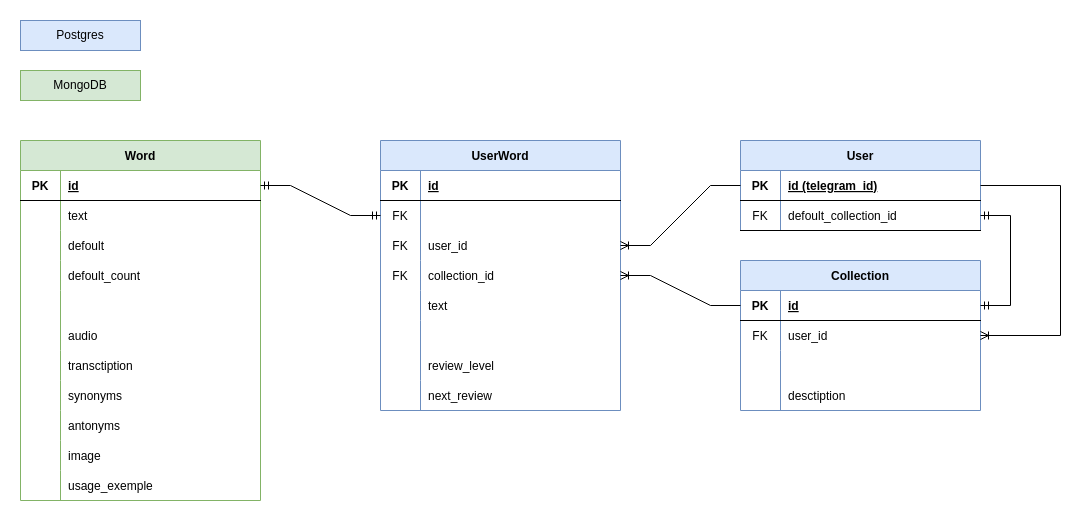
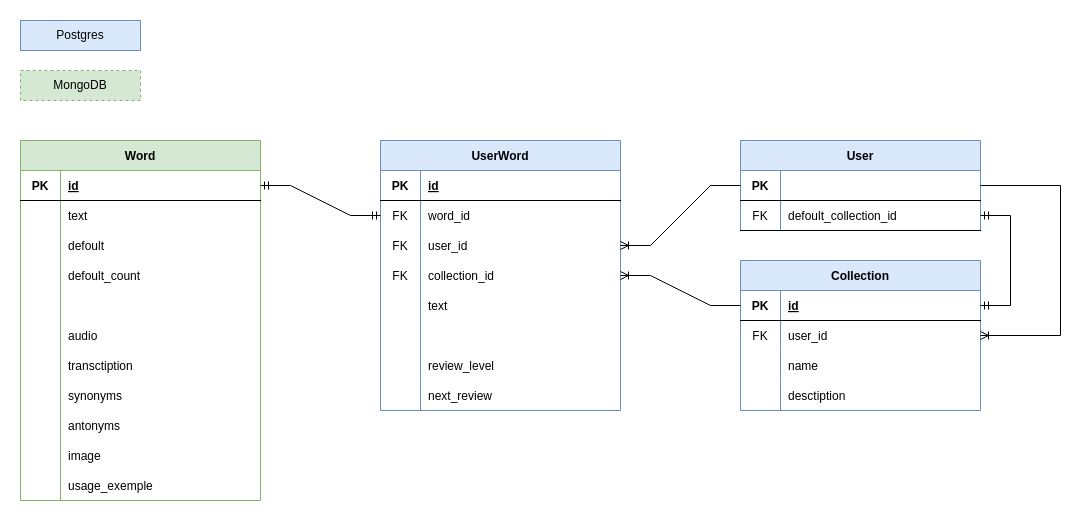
  <mxCell id="0" />
  <mxCell id="1" parent="0" />
  <mxCell id="2" value="Word" style="shape=table;startSize=30;container=1;collapsible=1;childLayout=tableLayout;fixedRows=1;rowLines=0;fontStyle=1;align=center;resizeLast=1;fillColor=#d5e8d4;strokeColor=#82b366;" parent="1" vertex="1"><mxGeometry x="20" y="140" width="240" height="360" as="geometry"><mxRectangle x="120" y="120" width="100" height="30" as="alternateBounds" /></mxGeometry></mxCell>
  <mxCell id="3" value="" style="shape=partialRectangle;collapsible=0;dropTarget=0;pointerEvents=0;fillColor=none;points=[[0,0.5],[1,0.5]];portConstraint=eastwest;top=0;left=0;right=0;bottom=1;" parent="2" vertex="1"><mxGeometry y="30" width="240" height="30" as="geometry" /></mxCell>
  <mxCell id="4" value="PK" style="shape=partialRectangle;overflow=hidden;connectable=0;fillColor=none;top=0;left=0;bottom=0;right=0;fontStyle=1;" parent="3" vertex="1"><mxGeometry width="40" height="30" as="geometry"><mxRectangle width="40" height="30" as="alternateBounds" /></mxGeometry></mxCell>
  <mxCell id="5" value="id" style="shape=partialRectangle;overflow=hidden;connectable=0;fillColor=none;top=0;left=0;bottom=0;right=0;align=left;spacingLeft=6;fontStyle=5;" parent="3" vertex="1"><mxGeometry x="40" width="200" height="30" as="geometry"><mxRectangle width="200" height="30" as="alternateBounds" /></mxGeometry></mxCell>
  <mxCell id="6" value="" style="shape=partialRectangle;collapsible=0;dropTarget=0;pointerEvents=0;fillColor=none;points=[[0,0.5],[1,0.5]];portConstraint=eastwest;top=0;left=0;right=0;bottom=0;" parent="2" vertex="1"><mxGeometry y="60" width="240" height="30" as="geometry" /></mxCell>
  <mxCell id="7" value="" style="shape=partialRectangle;overflow=hidden;connectable=0;fillColor=none;top=0;left=0;bottom=0;right=0;" parent="6" vertex="1"><mxGeometry width="40" height="30" as="geometry"><mxRectangle width="40" height="30" as="alternateBounds" /></mxGeometry></mxCell>
  <mxCell id="8" value="text" style="shape=partialRectangle;overflow=hidden;connectable=0;fillColor=none;top=0;left=0;bottom=0;right=0;align=left;spacingLeft=6;" parent="6" vertex="1"><mxGeometry x="40" width="200" height="30" as="geometry"><mxRectangle width="200" height="30" as="alternateBounds" /></mxGeometry></mxCell>
  <mxCell id="9" value="" style="shape=partialRectangle;collapsible=0;dropTarget=0;pointerEvents=0;fillColor=none;points=[[0,0.5],[1,0.5]];portConstraint=eastwest;top=0;left=0;right=0;bottom=0;" parent="2" vertex="1"><mxGeometry y="90" width="240" height="30" as="geometry" /></mxCell>
  <mxCell id="10" value="" style="shape=partialRectangle;overflow=hidden;connectable=0;fillColor=none;top=0;left=0;bottom=0;right=0;" parent="9" vertex="1"><mxGeometry width="40" height="30" as="geometry"><mxRectangle width="40" height="30" as="alternateBounds" /></mxGeometry></mxCell>
  <mxCell id="11" value="defoult" style="shape=partialRectangle;overflow=hidden;connectable=0;fillColor=none;top=0;left=0;bottom=0;right=0;align=left;spacingLeft=6;" parent="9" vertex="1"><mxGeometry x="40" width="200" height="30" as="geometry"><mxRectangle width="200" height="30" as="alternateBounds" /></mxGeometry></mxCell>
  <mxCell id="12" style="shape=partialRectangle;collapsible=0;dropTarget=0;pointerEvents=0;fillColor=none;points=[[0,0.5],[1,0.5]];portConstraint=eastwest;top=0;left=0;right=0;bottom=0;" vertex="1" parent="2"><mxGeometry y="120" width="240" height="30" as="geometry" /></mxCell>
  <mxCell id="13" style="shape=partialRectangle;overflow=hidden;connectable=0;fillColor=none;top=0;left=0;bottom=0;right=0;" vertex="1" parent="12"><mxGeometry width="40" height="30" as="geometry"><mxRectangle width="40" height="30" as="alternateBounds" /></mxGeometry></mxCell>
  <mxCell id="14" value="defoult_count" style="shape=partialRectangle;overflow=hidden;connectable=0;fillColor=none;top=0;left=0;bottom=0;right=0;align=left;spacingLeft=6;" vertex="1" parent="12"><mxGeometry x="40" width="200" height="30" as="geometry"><mxRectangle width="200" height="30" as="alternateBounds" /></mxGeometry></mxCell>
  <mxCell id="15" style="shape=partialRectangle;collapsible=0;dropTarget=0;pointerEvents=0;fillColor=none;points=[[0,0.5],[1,0.5]];portConstraint=eastwest;top=0;left=0;right=0;bottom=0;" parent="2" vertex="1"><mxGeometry y="150" width="240" height="30" as="geometry" /></mxCell>
  <mxCell id="16" style="shape=partialRectangle;overflow=hidden;connectable=0;fillColor=none;top=0;left=0;bottom=0;right=0;" parent="15" vertex="1"><mxGeometry width="40" height="30" as="geometry"><mxRectangle width="40" height="30" as="alternateBounds" /></mxGeometry></mxCell>
  <mxCell id="17" value="" style="shape=partialRectangle;collapsible=0;dropTarget=0;pointerEvents=0;fillColor=none;points=[[0,0.5],[1,0.5]];portConstraint=eastwest;top=0;left=0;right=0;bottom=0;" parent="2" vertex="1"><mxGeometry y="180" width="240" height="30" as="geometry" /></mxCell>
  <mxCell id="18" value="" style="shape=partialRectangle;overflow=hidden;connectable=0;fillColor=none;top=0;left=0;bottom=0;right=0;" parent="17" vertex="1"><mxGeometry width="40" height="30" as="geometry"><mxRectangle width="40" height="30" as="alternateBounds" /></mxGeometry></mxCell>
  <mxCell id="19" value="audio" style="shape=partialRectangle;overflow=hidden;connectable=0;fillColor=none;top=0;left=0;bottom=0;right=0;align=left;spacingLeft=6;" parent="17" vertex="1"><mxGeometry x="40" width="200" height="30" as="geometry"><mxRectangle width="200" height="30" as="alternateBounds" /></mxGeometry></mxCell>
  <mxCell id="20" value="" style="shape=partialRectangle;collapsible=0;dropTarget=0;pointerEvents=0;fillColor=none;points=[[0,0.5],[1,0.5]];portConstraint=eastwest;top=0;left=0;right=0;bottom=0;" parent="2" vertex="1"><mxGeometry y="210" width="240" height="30" as="geometry" /></mxCell>
  <mxCell id="21" value="" style="shape=partialRectangle;overflow=hidden;connectable=0;fillColor=none;top=0;left=0;bottom=0;right=0;" parent="20" vertex="1"><mxGeometry width="40" height="30" as="geometry"><mxRectangle width="40" height="30" as="alternateBounds" /></mxGeometry></mxCell>
  <mxCell id="22" value="transctiption" style="shape=partialRectangle;overflow=hidden;connectable=0;fillColor=none;top=0;left=0;bottom=0;right=0;align=left;spacingLeft=6;" parent="20" vertex="1"><mxGeometry x="40" width="200" height="30" as="geometry"><mxRectangle width="200" height="30" as="alternateBounds" /></mxGeometry></mxCell>
  <mxCell id="23" value="" style="shape=partialRectangle;collapsible=0;dropTarget=0;pointerEvents=0;fillColor=none;points=[[0,0.5],[1,0.5]];portConstraint=eastwest;top=0;left=0;right=0;bottom=0;" parent="2" vertex="1"><mxGeometry y="240" width="240" height="30" as="geometry" /></mxCell>
  <mxCell id="24" value="" style="shape=partialRectangle;overflow=hidden;connectable=0;fillColor=none;top=0;left=0;bottom=0;right=0;" parent="23" vertex="1"><mxGeometry width="40" height="30" as="geometry"><mxRectangle width="40" height="30" as="alternateBounds" /></mxGeometry></mxCell>
  <mxCell id="25" value="synonyms" style="shape=partialRectangle;overflow=hidden;connectable=0;fillColor=none;top=0;left=0;bottom=0;right=0;align=left;spacingLeft=6;" parent="23" vertex="1"><mxGeometry x="40" width="200" height="30" as="geometry"><mxRectangle width="200" height="30" as="alternateBounds" /></mxGeometry></mxCell>
  <mxCell id="26" value="" style="shape=partialRectangle;collapsible=0;dropTarget=0;pointerEvents=0;fillColor=none;points=[[0,0.5],[1,0.5]];portConstraint=eastwest;top=0;left=0;right=0;bottom=0;" parent="2" vertex="1"><mxGeometry y="270" width="240" height="30" as="geometry" /></mxCell>
  <mxCell id="27" value="" style="shape=partialRectangle;overflow=hidden;connectable=0;fillColor=none;top=0;left=0;bottom=0;right=0;" parent="26" vertex="1"><mxGeometry width="40" height="30" as="geometry"><mxRectangle width="40" height="30" as="alternateBounds" /></mxGeometry></mxCell>
  <mxCell id="28" value="antonyms" style="shape=partialRectangle;overflow=hidden;connectable=0;fillColor=none;top=0;left=0;bottom=0;right=0;align=left;spacingLeft=6;" parent="26" vertex="1"><mxGeometry x="40" width="200" height="30" as="geometry"><mxRectangle width="200" height="30" as="alternateBounds" /></mxGeometry></mxCell>
  <mxCell id="29" value="" style="shape=partialRectangle;collapsible=0;dropTarget=0;pointerEvents=0;fillColor=none;points=[[0,0.5],[1,0.5]];portConstraint=eastwest;top=0;left=0;right=0;bottom=0;" parent="2" vertex="1"><mxGeometry y="300" width="240" height="30" as="geometry" /></mxCell>
  <mxCell id="30" value="" style="shape=partialRectangle;overflow=hidden;connectable=0;fillColor=none;top=0;left=0;bottom=0;right=0;" parent="29" vertex="1"><mxGeometry width="40" height="30" as="geometry"><mxRectangle width="40" height="30" as="alternateBounds" /></mxGeometry></mxCell>
  <mxCell id="31" value="image" style="shape=partialRectangle;overflow=hidden;connectable=0;fillColor=none;top=0;left=0;bottom=0;right=0;align=left;spacingLeft=6;" parent="29" vertex="1"><mxGeometry x="40" width="200" height="30" as="geometry"><mxRectangle width="200" height="30" as="alternateBounds" /></mxGeometry></mxCell>
  <mxCell id="32" value="" style="shape=partialRectangle;collapsible=0;dropTarget=0;pointerEvents=0;fillColor=none;points=[[0,0.5],[1,0.5]];portConstraint=eastwest;top=0;left=0;right=0;bottom=0;" parent="2" vertex="1"><mxGeometry y="330" width="240" height="30" as="geometry" /></mxCell>
  <mxCell id="33" value="" style="shape=partialRectangle;overflow=hidden;connectable=0;fillColor=none;top=0;left=0;bottom=0;right=0;" parent="32" vertex="1"><mxGeometry width="40" height="30" as="geometry"><mxRectangle width="40" height="30" as="alternateBounds" /></mxGeometry></mxCell>
  <mxCell id="34" value="usage_exemple" style="shape=partialRectangle;overflow=hidden;connectable=0;fillColor=none;top=0;left=0;bottom=0;right=0;align=left;spacingLeft=6;" parent="32" vertex="1"><mxGeometry x="40" width="200" height="30" as="geometry"><mxRectangle width="200" height="30" as="alternateBounds" /></mxGeometry></mxCell>
  <mxCell id="35" value="User" style="shape=table;startSize=30;container=1;collapsible=1;childLayout=tableLayout;fixedRows=1;rowLines=0;fontStyle=1;align=center;resizeLast=1;fillColor=#dae8fc;strokeColor=#6c8ebf;" parent="1" vertex="1"><mxGeometry x="740" y="140" width="240" height="90" as="geometry"><mxRectangle x="120" y="120" width="100" height="30" as="alternateBounds" /></mxGeometry></mxCell>
  <mxCell id="36" value="" style="shape=partialRectangle;collapsible=0;dropTarget=0;pointerEvents=0;fillColor=none;points=[[0,0.5],[1,0.5]];portConstraint=eastwest;top=0;left=0;right=0;bottom=1;" parent="35" vertex="1"><mxGeometry y="30" width="240" height="30" as="geometry" /></mxCell>
  <mxCell id="37" value="PK" style="shape=partialRectangle;overflow=hidden;connectable=0;fillColor=none;top=0;left=0;bottom=0;right=0;fontStyle=1;" parent="36" vertex="1"><mxGeometry width="40" height="30" as="geometry"><mxRectangle width="40" height="30" as="alternateBounds" /></mxGeometry></mxCell>
- <mxCell id="38" value="id (telegram_id)" style="shape=partialRectangle;overflow=hidden;connectable=0;fillColor=none;top=0;left=0;bottom=0;right=0;align=left;spacingLeft=6;fontStyle=5;" parent="36" vertex="1"><mxGeometry x="40" width="200" height="30" as="geometry"><mxRectangle width="200" height="30" as="alternateBounds" /></mxGeometry></mxCell>
  <mxCell id="39" style="shape=partialRectangle;collapsible=0;dropTarget=0;pointerEvents=0;fillColor=none;points=[[0,0.5],[1,0.5]];portConstraint=eastwest;top=0;left=0;right=0;bottom=1;" vertex="1" parent="35"><mxGeometry y="60" width="240" height="30" as="geometry" /></mxCell>
  <mxCell id="40" value="FK" style="shape=partialRectangle;overflow=hidden;connectable=0;fillColor=none;top=0;left=0;bottom=0;right=0;fontStyle=0;" vertex="1" parent="39"><mxGeometry width="40" height="30" as="geometry"><mxRectangle width="40" height="30" as="alternateBounds" /></mxGeometry></mxCell>
  <mxCell id="41" value="defoult_collection_id" style="shape=partialRectangle;overflow=hidden;connectable=0;fillColor=none;top=0;left=0;bottom=0;right=0;align=left;spacingLeft=6;fontStyle=0;" vertex="1" parent="39"><mxGeometry x="40" width="200" height="30" as="geometry"><mxRectangle width="200" height="30" as="alternateBounds" /></mxGeometry></mxCell>
  <mxCell id="42" style="edgeStyle=orthogonalEdgeStyle;rounded=0;orthogonalLoop=1;jettySize=auto;html=1;exitX=1;exitY=0.5;exitDx=0;exitDy=0;" parent="1" target="36" edge="1"><mxGeometry relative="1" as="geometry" /></mxCell>
  <mxCell id="43" value="Collection" style="shape=table;startSize=30;container=1;collapsible=1;childLayout=tableLayout;fixedRows=1;rowLines=0;fontStyle=1;align=center;resizeLast=1;fillColor=#dae8fc;strokeColor=#6c8ebf;" parent="1" vertex="1"><mxGeometry x="740" y="260" width="240" height="150" as="geometry"><mxRectangle x="850" y="80" width="100" height="30" as="alternateBounds" /></mxGeometry></mxCell>
  <mxCell id="44" value="" style="shape=partialRectangle;collapsible=0;dropTarget=0;pointerEvents=0;fillColor=none;points=[[0,0.5],[1,0.5]];portConstraint=eastwest;top=0;left=0;right=0;bottom=1;" parent="43" vertex="1"><mxGeometry y="30" width="240" height="30" as="geometry" /></mxCell>
  <mxCell id="45" value="PK" style="shape=partialRectangle;overflow=hidden;connectable=0;fillColor=none;top=0;left=0;bottom=0;right=0;fontStyle=1;" parent="44" vertex="1"><mxGeometry width="40" height="30" as="geometry"><mxRectangle width="40" height="30" as="alternateBounds" /></mxGeometry></mxCell>
  <mxCell id="46" value="id" style="shape=partialRectangle;overflow=hidden;connectable=0;fillColor=none;top=0;left=0;bottom=0;right=0;align=left;spacingLeft=6;fontStyle=5;" parent="44" vertex="1"><mxGeometry x="40" width="200" height="30" as="geometry"><mxRectangle width="200" height="30" as="alternateBounds" /></mxGeometry></mxCell>
  <mxCell id="47" style="shape=partialRectangle;collapsible=0;dropTarget=0;pointerEvents=0;fillColor=none;points=[[0,0.5],[1,0.5]];portConstraint=eastwest;top=0;left=0;right=0;bottom=0;" vertex="1" parent="43"><mxGeometry y="60" width="240" height="30" as="geometry" /></mxCell>
  <mxCell id="48" value="FK" style="shape=partialRectangle;overflow=hidden;connectable=0;fillColor=none;top=0;left=0;bottom=0;right=0;" vertex="1" parent="47"><mxGeometry width="40" height="30" as="geometry"><mxRectangle width="40" height="30" as="alternateBounds" /></mxGeometry></mxCell>
  <mxCell id="49" value="user_id" style="shape=partialRectangle;overflow=hidden;connectable=0;fillColor=none;top=0;left=0;bottom=0;right=0;align=left;spacingLeft=6;" vertex="1" parent="47"><mxGeometry x="40" width="200" height="30" as="geometry"><mxRectangle width="200" height="30" as="alternateBounds" /></mxGeometry></mxCell>
  <mxCell id="50" value="" style="shape=partialRectangle;collapsible=0;dropTarget=0;pointerEvents=0;fillColor=none;points=[[0,0.5],[1,0.5]];portConstraint=eastwest;top=0;left=0;right=0;bottom=0;" parent="43" vertex="1"><mxGeometry y="90" width="240" height="30" as="geometry" /></mxCell>
  <mxCell id="51" value="" style="shape=partialRectangle;overflow=hidden;connectable=0;fillColor=none;top=0;left=0;bottom=0;right=0;" parent="50" vertex="1"><mxGeometry width="40" height="30" as="geometry"><mxRectangle width="40" height="30" as="alternateBounds" /></mxGeometry></mxCell>
+ <mxCell id="52" value="name" style="shape=partialRectangle;overflow=hidden;connectable=0;fillColor=none;top=0;left=0;bottom=0;right=0;align=left;spacingLeft=6;" parent="50" vertex="1"><mxGeometry x="40" width="200" height="30" as="geometry"><mxRectangle width="200" height="30" as="alternateBounds" /></mxGeometry></mxCell>
  <mxCell id="53" style="shape=partialRectangle;collapsible=0;dropTarget=0;pointerEvents=0;fillColor=none;points=[[0,0.5],[1,0.5]];portConstraint=eastwest;top=0;left=0;right=0;bottom=0;" parent="43" vertex="1"><mxGeometry y="120" width="240" height="30" as="geometry" /></mxCell>
  <mxCell id="54" style="shape=partialRectangle;overflow=hidden;connectable=0;fillColor=none;top=0;left=0;bottom=0;right=0;" parent="53" vertex="1"><mxGeometry width="40" height="30" as="geometry"><mxRectangle width="40" height="30" as="alternateBounds" /></mxGeometry></mxCell>
  <mxCell id="55" value="desctiption" style="shape=partialRectangle;overflow=hidden;connectable=0;fillColor=none;top=0;left=0;bottom=0;right=0;align=left;spacingLeft=6;" parent="53" vertex="1"><mxGeometry x="40" width="200" height="30" as="geometry"><mxRectangle width="200" height="30" as="alternateBounds" /></mxGeometry></mxCell>
  <mxCell id="56" value="UserWord" style="shape=table;startSize=30;container=1;collapsible=1;childLayout=tableLayout;fixedRows=1;rowLines=0;fontStyle=1;align=center;resizeLast=1;fillColor=#dae8fc;strokeColor=#6c8ebf;" parent="1" vertex="1"><mxGeometry x="380" y="140" width="240" height="270" as="geometry"><mxRectangle x="120" y="120" width="100" height="30" as="alternateBounds" /></mxGeometry></mxCell>
  <mxCell id="57" value="" style="shape=partialRectangle;collapsible=0;dropTarget=0;pointerEvents=0;fillColor=none;points=[[0,0.5],[1,0.5]];portConstraint=eastwest;top=0;left=0;right=0;bottom=1;" parent="56" vertex="1"><mxGeometry y="30" width="240" height="30" as="geometry" /></mxCell>
  <mxCell id="58" value="PK" style="shape=partialRectangle;overflow=hidden;connectable=0;fillColor=none;top=0;left=0;bottom=0;right=0;fontStyle=1;" parent="57" vertex="1"><mxGeometry width="40.0" height="30" as="geometry"><mxRectangle width="40.0" height="30" as="alternateBounds" /></mxGeometry></mxCell>
  <mxCell id="59" value="id" style="shape=partialRectangle;overflow=hidden;connectable=0;fillColor=none;top=0;left=0;bottom=0;right=0;align=left;spacingLeft=6;fontStyle=5;" parent="57" vertex="1"><mxGeometry x="40.0" width="200.0" height="30" as="geometry"><mxRectangle width="200.0" height="30" as="alternateBounds" /></mxGeometry></mxCell>
  <mxCell id="60" value="" style="shape=partialRectangle;collapsible=0;dropTarget=0;pointerEvents=0;fillColor=none;points=[[0,0.5],[1,0.5]];portConstraint=eastwest;top=0;left=0;right=0;bottom=0;" parent="56" vertex="1"><mxGeometry y="60" width="240" height="30" as="geometry" /></mxCell>
  <mxCell id="61" value="FK" style="shape=partialRectangle;overflow=hidden;connectable=0;fillColor=none;top=0;left=0;bottom=0;right=0;" parent="60" vertex="1"><mxGeometry width="40.0" height="30" as="geometry"><mxRectangle width="40.0" height="30" as="alternateBounds" /></mxGeometry></mxCell>
+ <mxCell id="62" value="word_id" style="shape=partialRectangle;overflow=hidden;connectable=0;fillColor=none;top=0;left=0;bottom=0;right=0;align=left;spacingLeft=6;" parent="60" vertex="1"><mxGeometry x="40.0" width="200.0" height="30" as="geometry"><mxRectangle width="200.0" height="30" as="alternateBounds" /></mxGeometry></mxCell>
  <mxCell id="63" style="shape=partialRectangle;collapsible=0;dropTarget=0;pointerEvents=0;fillColor=none;points=[[0,0.5],[1,0.5]];portConstraint=eastwest;top=0;left=0;right=0;bottom=0;" vertex="1" parent="56"><mxGeometry y="90" width="240" height="30" as="geometry" /></mxCell>
  <mxCell id="64" value="FK" style="shape=partialRectangle;overflow=hidden;connectable=0;fillColor=none;top=0;left=0;bottom=0;right=0;" vertex="1" parent="63"><mxGeometry width="40.0" height="30" as="geometry"><mxRectangle width="40.0" height="30" as="alternateBounds" /></mxGeometry></mxCell>
  <mxCell id="65" value="user_id" style="shape=partialRectangle;overflow=hidden;connectable=0;fillColor=none;top=0;left=0;bottom=0;right=0;align=left;spacingLeft=6;" vertex="1" parent="63"><mxGeometry x="40.0" width="200.0" height="30" as="geometry"><mxRectangle width="200.0" height="30" as="alternateBounds" /></mxGeometry></mxCell>
  <mxCell id="66" style="shape=partialRectangle;collapsible=0;dropTarget=0;pointerEvents=0;fillColor=none;points=[[0,0.5],[1,0.5]];portConstraint=eastwest;top=0;left=0;right=0;bottom=0;" parent="56" vertex="1"><mxGeometry y="120" width="240" height="30" as="geometry" /></mxCell>
  <mxCell id="67" value="FK" style="shape=partialRectangle;overflow=hidden;connectable=0;fillColor=none;top=0;left=0;bottom=0;right=0;" parent="66" vertex="1"><mxGeometry width="40.0" height="30" as="geometry"><mxRectangle width="40.0" height="30" as="alternateBounds" /></mxGeometry></mxCell>
  <mxCell id="68" value="collection_id" style="shape=partialRectangle;overflow=hidden;connectable=0;fillColor=none;top=0;left=0;bottom=0;right=0;align=left;spacingLeft=6;" parent="66" vertex="1"><mxGeometry x="40.0" width="200.0" height="30" as="geometry"><mxRectangle width="200.0" height="30" as="alternateBounds" /></mxGeometry></mxCell>
  <mxCell id="69" style="shape=partialRectangle;collapsible=0;dropTarget=0;pointerEvents=0;fillColor=none;points=[[0,0.5],[1,0.5]];portConstraint=eastwest;top=0;left=0;right=0;bottom=0;" vertex="1" parent="56"><mxGeometry y="150" width="240" height="30" as="geometry" /></mxCell>
  <mxCell id="70" style="shape=partialRectangle;overflow=hidden;connectable=0;fillColor=none;top=0;left=0;bottom=0;right=0;" vertex="1" parent="69"><mxGeometry width="40.0" height="30" as="geometry"><mxRectangle width="40.0" height="30" as="alternateBounds" /></mxGeometry></mxCell>
  <mxCell id="71" value="text" style="shape=partialRectangle;overflow=hidden;connectable=0;fillColor=none;top=0;left=0;bottom=0;right=0;align=left;spacingLeft=6;" vertex="1" parent="69"><mxGeometry x="40.0" width="200.0" height="30" as="geometry"><mxRectangle width="200.0" height="30" as="alternateBounds" /></mxGeometry></mxCell>
  <mxCell id="72" value="" style="shape=partialRectangle;collapsible=0;dropTarget=0;pointerEvents=0;fillColor=none;points=[[0,0.5],[1,0.5]];portConstraint=eastwest;top=0;left=0;right=0;bottom=0;" parent="56" vertex="1"><mxGeometry y="180" width="240" height="30" as="geometry" /></mxCell>
  <mxCell id="73" value="" style="shape=partialRectangle;overflow=hidden;connectable=0;fillColor=none;top=0;left=0;bottom=0;right=0;" parent="72" vertex="1"><mxGeometry width="40.0" height="30" as="geometry"><mxRectangle width="40.0" height="30" as="alternateBounds" /></mxGeometry></mxCell>
  <mxCell id="74" value="" style="shape=partialRectangle;collapsible=0;dropTarget=0;pointerEvents=0;fillColor=none;points=[[0,0.5],[1,0.5]];portConstraint=eastwest;top=0;left=0;right=0;bottom=0;" parent="56" vertex="1"><mxGeometry y="210" width="240" height="30" as="geometry" /></mxCell>
  <mxCell id="75" value="" style="shape=partialRectangle;overflow=hidden;connectable=0;fillColor=none;top=0;left=0;bottom=0;right=0;" parent="74" vertex="1"><mxGeometry width="40.0" height="30" as="geometry"><mxRectangle width="40.0" height="30" as="alternateBounds" /></mxGeometry></mxCell>
  <mxCell id="76" value="review_level" style="shape=partialRectangle;overflow=hidden;connectable=0;fillColor=none;top=0;left=0;bottom=0;right=0;align=left;spacingLeft=6;" parent="74" vertex="1"><mxGeometry x="40.0" width="200.0" height="30" as="geometry"><mxRectangle width="200.0" height="30" as="alternateBounds" /></mxGeometry></mxCell>
  <mxCell id="77" style="shape=partialRectangle;collapsible=0;dropTarget=0;pointerEvents=0;fillColor=none;points=[[0,0.5],[1,0.5]];portConstraint=eastwest;top=0;left=0;right=0;bottom=0;" vertex="1" parent="56"><mxGeometry y="240" width="240" height="30" as="geometry" /></mxCell>
  <mxCell id="78" style="shape=partialRectangle;overflow=hidden;connectable=0;fillColor=none;top=0;left=0;bottom=0;right=0;" vertex="1" parent="77"><mxGeometry width="40.0" height="30" as="geometry"><mxRectangle width="40.0" height="30" as="alternateBounds" /></mxGeometry></mxCell>
  <mxCell id="79" value="next_review" style="shape=partialRectangle;overflow=hidden;connectable=0;fillColor=none;top=0;left=0;bottom=0;right=0;align=left;spacingLeft=6;" vertex="1" parent="77"><mxGeometry x="40.0" width="200.0" height="30" as="geometry"><mxRectangle width="200.0" height="30" as="alternateBounds" /></mxGeometry></mxCell>
  <mxCell id="80" value="" style="edgeStyle=entityRelationEdgeStyle;fontSize=12;html=1;endArrow=ERoneToMany;rounded=0;" parent="1" source="44" target="66" edge="1"><mxGeometry width="100" height="100" relative="1" as="geometry"><mxPoint x="680" y="420" as="sourcePoint" /><mxPoint x="780" y="320" as="targetPoint" /></mxGeometry></mxCell>
  <mxCell id="81" value="" style="edgeStyle=entityRelationEdgeStyle;fontSize=12;html=1;endArrow=ERmandOne;startArrow=ERmandOne;rounded=0;" parent="1" source="3" target="60" edge="1"><mxGeometry width="100" height="100" relative="1" as="geometry"><mxPoint x="320" y="310" as="sourcePoint" /><mxPoint x="420" y="210" as="targetPoint" /></mxGeometry></mxCell>
  <mxCell id="82" value="" style="edgeStyle=elbowEdgeStyle;fontSize=12;html=1;endArrow=ERoneToMany;rounded=0;" edge="1" parent="1" source="36" target="47"><mxGeometry width="100" height="100" relative="1" as="geometry"><mxPoint x="1210" y="230" as="sourcePoint" /><mxPoint x="1070" y="290" as="targetPoint" /><Array as="points"><mxPoint x="1060" y="270" /></Array></mxGeometry></mxCell>
  <mxCell id="83" value="" style="edgeStyle=entityRelationEdgeStyle;fontSize=12;html=1;endArrow=ERoneToMany;rounded=0;" edge="1" parent="1" source="36" target="63"><mxGeometry width="100" height="100" relative="1" as="geometry"><mxPoint x="700" y="190" as="sourcePoint" /><mxPoint x="640" y="285" as="targetPoint" /></mxGeometry></mxCell>
- <mxCell id="84" value="MongoDB" style="rounded=0;whiteSpace=wrap;html=1;fillColor=#d5e8d4;strokeColor=#82b366;" vertex="1" parent="1"><mxGeometry x="20" y="70" width="120" height="30" as="geometry" /></mxCell>
+ <mxCell id="84" value="MongoDB" style="rounded=0;whiteSpace=wrap;html=1;fillColor=#d5e8d4;strokeColor=#82b366;dashed=1;" vertex="1" parent="1"><mxGeometry x="20" y="70" width="120" height="30" as="geometry" /></mxCell>
  <mxCell id="85" value="Postgres" style="rounded=0;whiteSpace=wrap;html=1;fillColor=#dae8fc;strokeColor=#6c8ebf;" vertex="1" parent="1"><mxGeometry x="20" y="20" width="120" height="30" as="geometry" /></mxCell>
  <mxCell id="86" value="" style="edgeStyle=entityRelationEdgeStyle;fontSize=12;html=1;endArrow=ERmandOne;startArrow=ERmandOne;rounded=0;" edge="1" parent="1" source="44" target="39"><mxGeometry width="100" height="100" relative="1" as="geometry"><mxPoint x="640" y="40" as="sourcePoint" /><mxPoint x="760" y="70" as="targetPoint" /></mxGeometry></mxCell>
